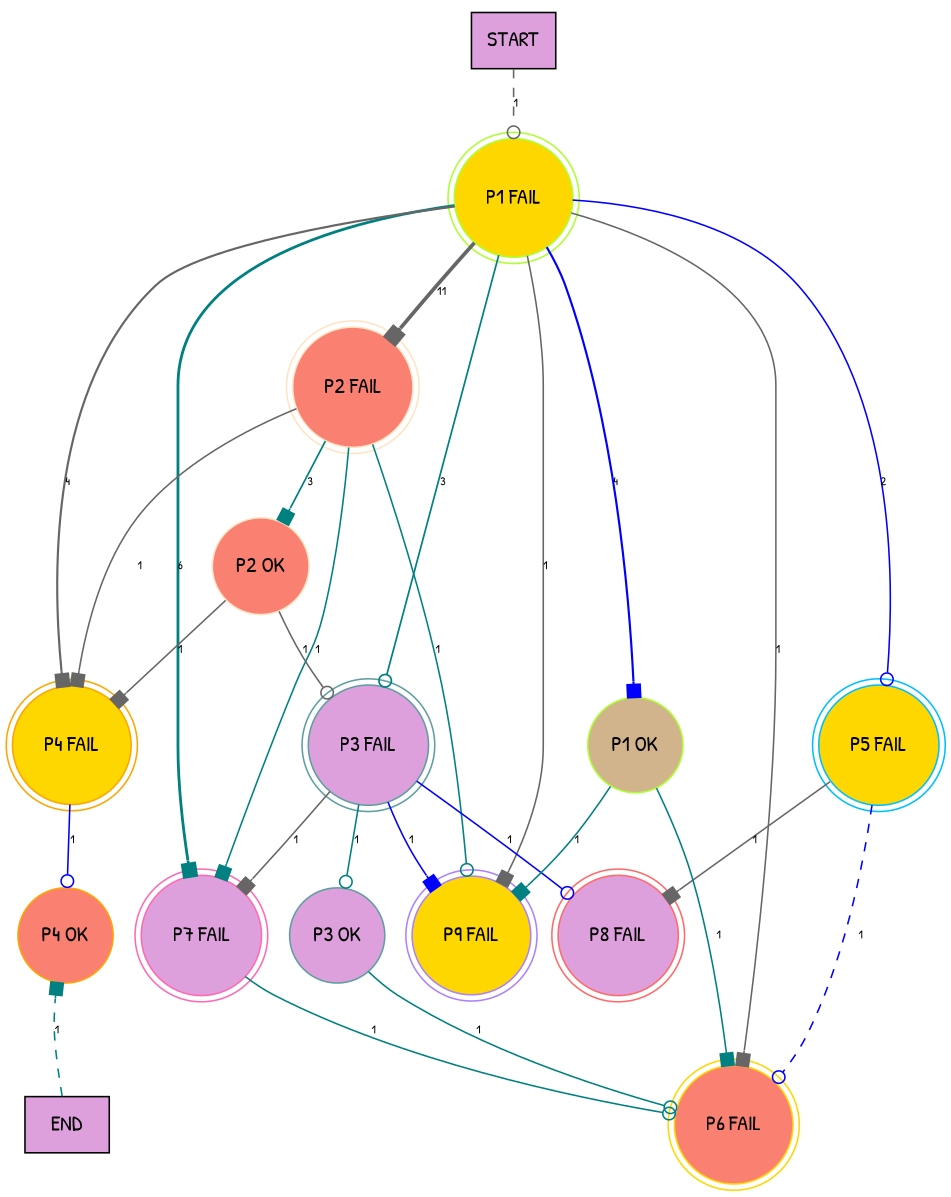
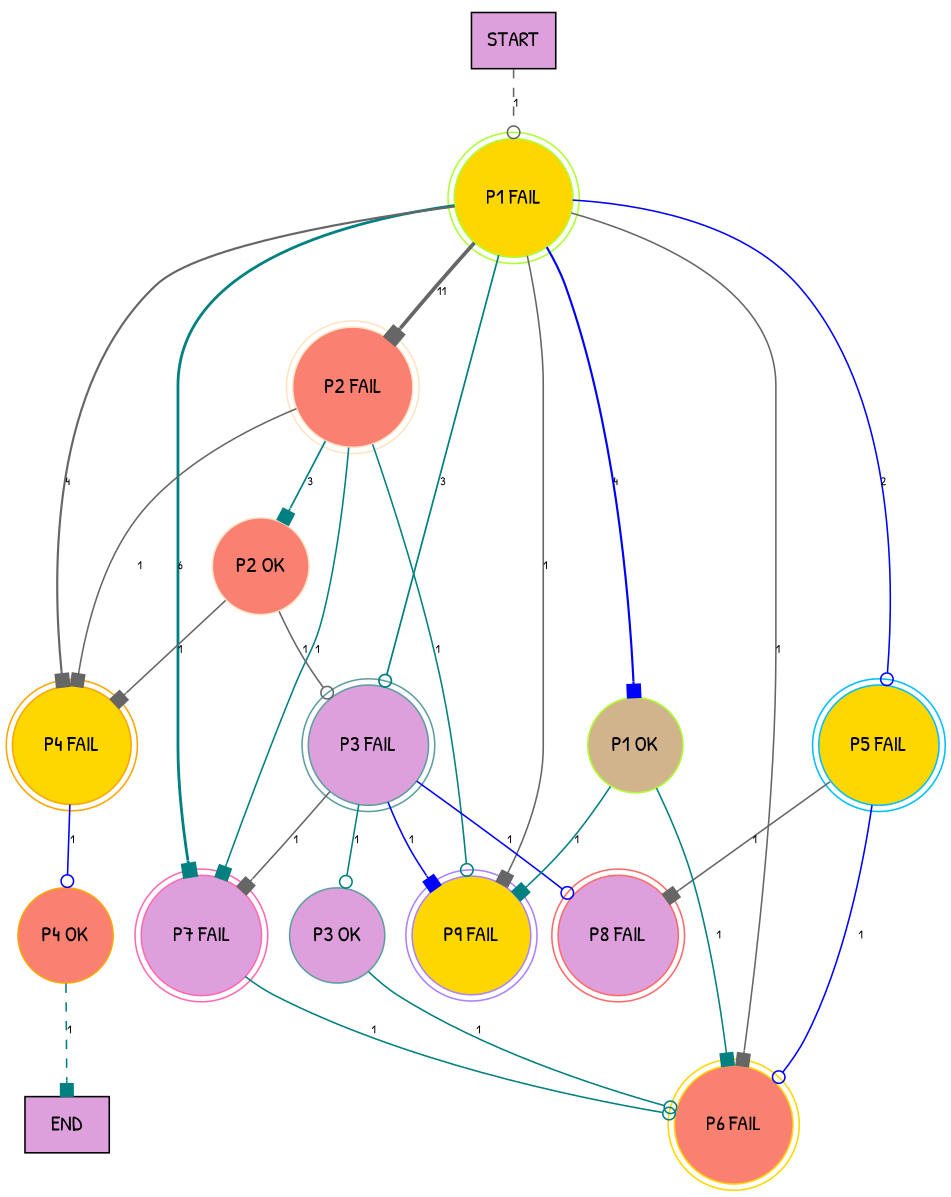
  digraph {
    fontname="Patrick Hand"
    node [color=greenyellow fillcolor=plum fontname="Patrick Hand" peripheries=2 shape=circle style=filled]
    edge [arrowhead=box color=teal fontname="Patrick Hand" fontsize=8 labelfloat=false penwidth=1]
    "P1 FAIL" [fillcolor=gold]
    "P2 FAIL" [color=bisque fillcolor=salmon]
    "P7 FAIL" [color=hotpink]
    "P5 FAIL" [color=deepskyblue fillcolor=gold]
    "P6 FAIL" [color=gold fillcolor=salmon]
    "P9 FAIL" [color=mediumpurple1 fillcolor=gold]
    "P3 FAIL" [color=cadetblue]
    "P4 FAIL" [color=orange fillcolor=gold]
    "P1 OK" [fillcolor=tan peripheries=""]
    "P2 OK" [color=bisque fillcolor=salmon peripheries=""]
    "P8 FAIL" [color=indianred1]
    "P3 OK" [color=cadetblue peripheries=""]
    "P4 OK" [color=orange fillcolor=salmon peripheries=""]
    END [color=black shape=box peripheries=""]
    START [color=black shape=box peripheries=""]
    "P1 FAIL" -> "P2 FAIL" [color=gray40 label=11 penwidth=2.3978952727983707]
    "P1 FAIL" -> "P7 FAIL" [label=6 penwidth=1.791759469228055]
    "P1 FAIL" -> "P5 FAIL" [arrowhead=odot color=blue label=2]
    "P1 FAIL" -> "P6 FAIL" [color=gray40 label=1]
    "P1 FAIL" -> "P9 FAIL" [color=gray40 label=1]
    "P1 FAIL" -> "P3 FAIL" [arrowhead=odot label=3 penwidth=1.0986122886681098]
    "P1 FAIL" -> "P4 FAIL" [color=gray40 label=4 penwidth=1.3862943611198906]
    "P1 FAIL" -> "P1 OK" [color=blue label=4 penwidth=1.3862943611198906]
    "P2 FAIL" -> "P7 FAIL" [label=1]
    "P2 FAIL" -> "P9 FAIL" [arrowhead=odot label=1]
    "P2 FAIL" -> "P4 FAIL" [color=gray40 label=1]
    "P2 FAIL" -> "P2 OK" [label=3 penwidth=1.0986122886681098]
    "P7 FAIL" -> "P6 FAIL" [arrowhead=odot label=1]
-   "P5 FAIL" -> "P6 FAIL" [arrowhead=odot color=blue label=1 style=dashed]
+   "P5 FAIL" -> "P6 FAIL" [arrowhead=odot color=blue label=1]
    "P5 FAIL" -> "P8 FAIL" [color=gray40 label=1]
    "P3 FAIL" -> "P7 FAIL" [color=gray40 label=1]
    "P3 FAIL" -> "P9 FAIL" [color=blue label=1]
    "P3 FAIL" -> "P8 FAIL" [arrowhead=odot color=blue label=1]
    "P3 FAIL" -> "P3 OK" [arrowhead=odot label=1]
    "P4 FAIL" -> "P4 OK" [arrowhead=odot color=blue label=1]
    "P1 OK" -> "P6 FAIL" [label=1]
    "P1 OK" -> "P9 FAIL" [label=1]
    "P2 OK" -> "P3 FAIL" [arrowhead=odot color=gray40 label=1]
    "P2 OK" -> "P4 FAIL" [color=gray40 label=1]
    "P3 OK" -> "P6 FAIL" [arrowhead=odot label=1]
-   END -> "P4 OK" [label=1 style=dashed penwidth=""]
+   "P4 OK" -> END [label=1 style=dashed penwidth=""]
    START -> "P1 FAIL" [arrowhead=odot color=gray40 label=1 style=dashed penwidth=""]
  }
